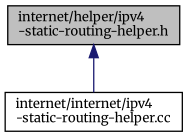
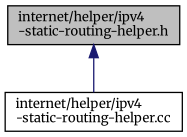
  digraph {
    fontname=Merriweather
    node [color=black fontname=Merriweather fontsize=10 shape=record style=filled]
    n1 [fillcolor=grey75 fontcolor=black height=0.2 label="internet/helper/ipv4\l-static-routing-helper.h" width=0.4]
-   n2 [fillcolor=white height=0.2 label="internet/internet/ipv4\l-static-routing-helper.cc" width=0.4]
+   n2 [fillcolor=white height=0.2 label="internet/helper/ipv4\l-static-routing-helper.cc" width=0.4]
    n1 -> n2 [color=midnightblue dir=back fontname=Merriweather fontsize=10 labelfontname=Helvetica labelfontsize=10 style=solid]
  }
